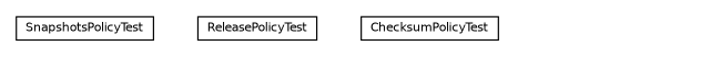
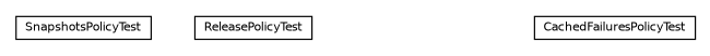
  digraph {
    node [fontcolor=black fontname=Helvetica fontsize=9.0 shape=plaintext]
    n1 [label=<<table border="0" cellborder="1" cellspacing="0" cellpadding="2" port="p" href="./SnapshotsPolicyTest.html"> 		<tr><td><table border="0" cellspacing="0" cellpadding="1"> 			<tr><td> SnapshotsPolicyTest </td></tr> 		</table></td></tr> 		</table>>]
    n2 [label=<<table border="0" cellborder="1" cellspacing="0" cellpadding="2" port="p" href="./ReleasePolicyTest.html"> 		<tr><td><table border="0" cellspacing="0" cellpadding="1"> 			<tr><td> ReleasePolicyTest </td></tr> 		</table></td></tr> 		</table>>]
-   n3 [label=<<table border="0" cellborder="1" cellspacing="0" cellpadding="2" port="p" href="./ChecksumPolicyTest.html"> 		<tr><td><table border="0" cellspacing="0" cellpadding="1"> 			<tr><td> ChecksumPolicyTest </td></tr> 		</table></td></tr> 		</table>>]
+   n4 [label=<<table border="0" cellborder="1" cellspacing="0" cellpadding="2" port="p" href="./CachedFailuresPolicyTest.html"> 		<tr><td><table border="0" cellspacing="0" cellpadding="1"> 			<tr><td> CachedFailuresPolicyTest </td></tr> 		</table></td></tr> 		</table>>]
  }
